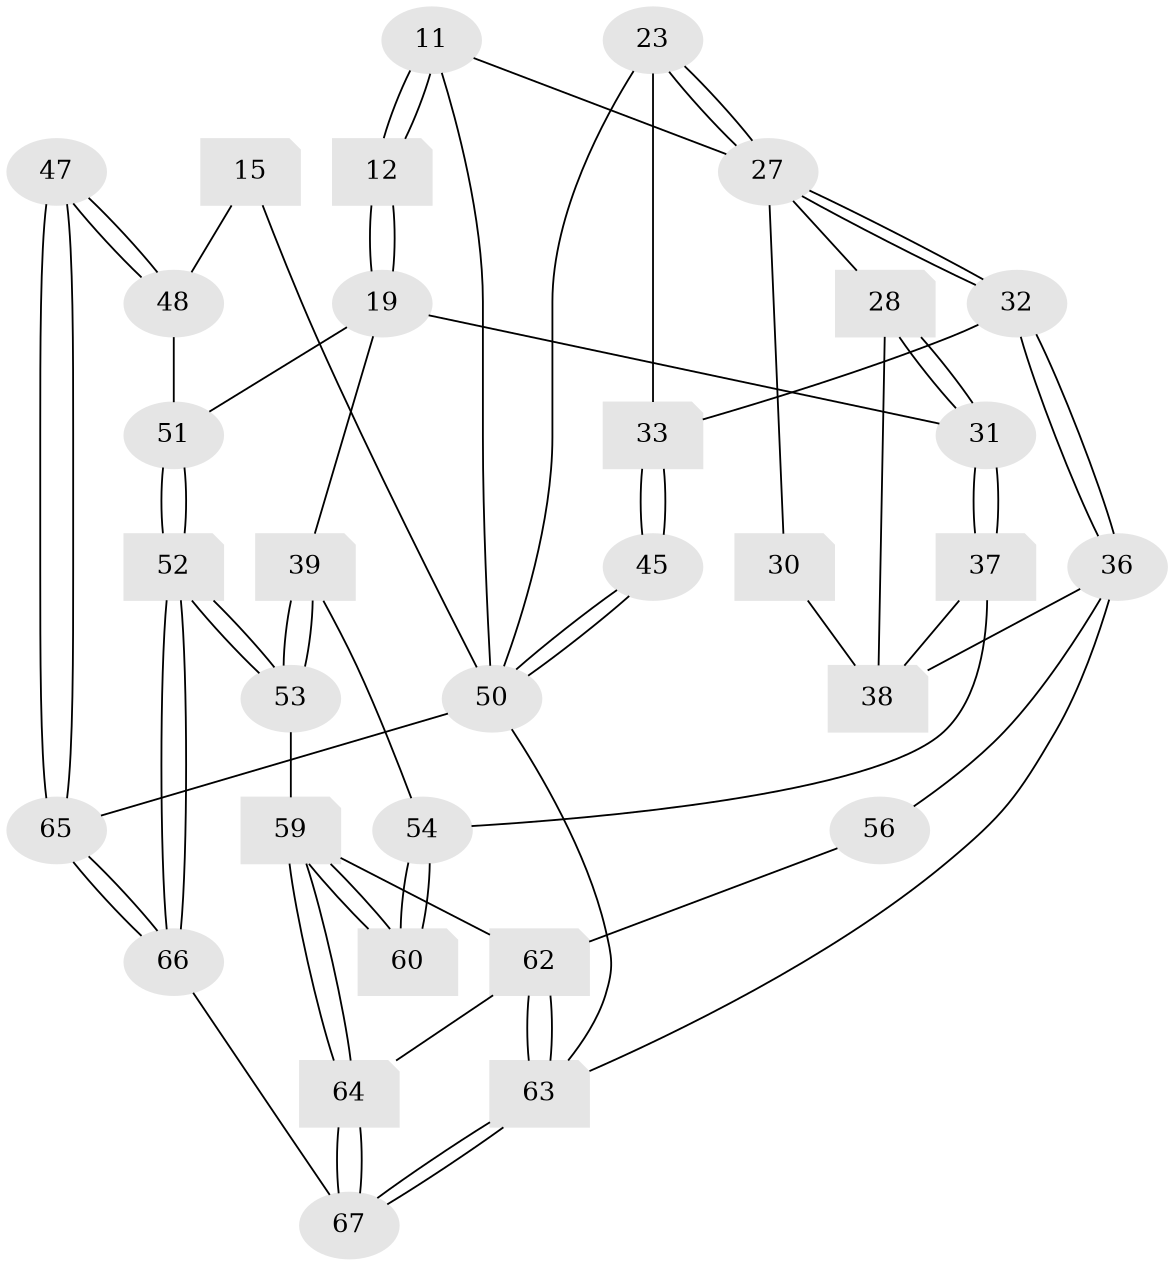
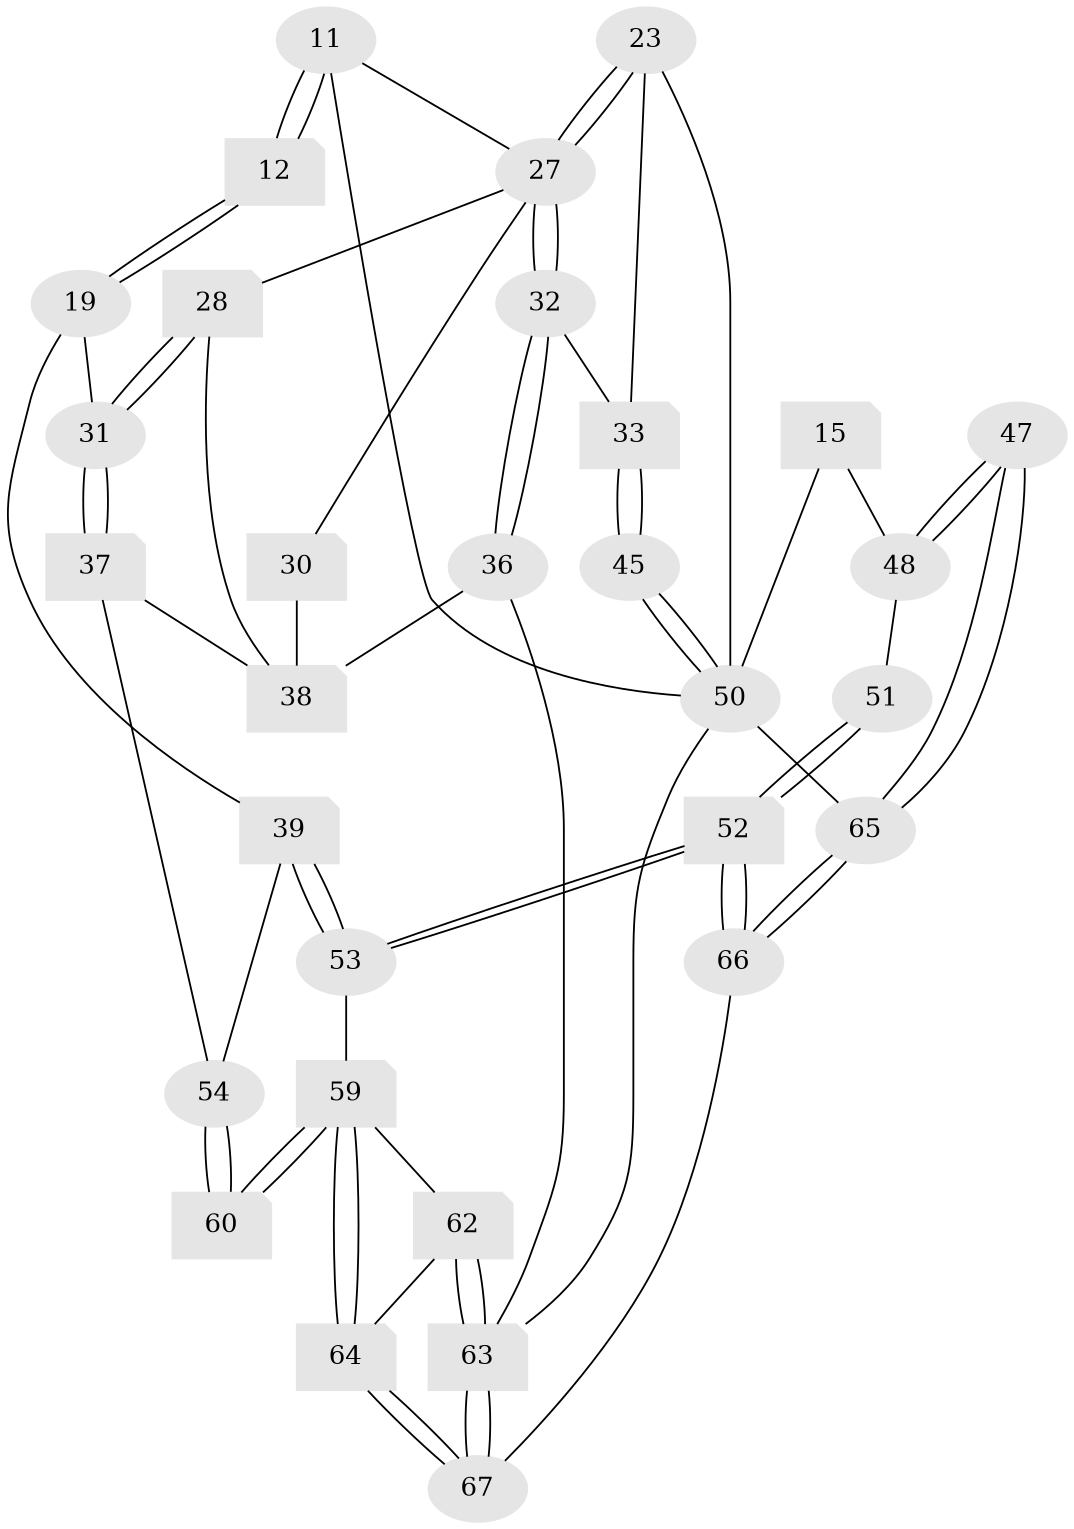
  graph {
    node [color=gray90 shape=ellipse style=filled]
    11 [super="+2+6"]
    12 [shape=note]
    27 [super="+26"]
    50 [super="+4+44"]
    19 [super="+18"]
    28 [shape=note]
    30 [shape=note]
    32
    63 [shape=note super="+58"]
    65 [super="+46"]
    31
    39 [shape=note]
    51 [super="+17"]
    15 [shape=note]
    48 [super="+16"]
    37 [shape=note]
    54 [super="+40+41"]
    53
    52 [shape=note]
    23 [super="+22+10"]
    33 [shape=note super="+25"]
    45
    38 [shape=note super="+34+29"]
    36 [super="+35"]
-   56 [super="+43"]
    62 [shape=note super="+61+57"]
    67
    60 [shape=note]
    59 [shape=note]
    47
    66
    64 [shape=note]
    11 -- 12 [weight=2]
    11 -- 12
    11 -- 27
    11 -- 50 [weight=2]
    12 -- 19
    12 -- 19
    27 -- 28
    27 -- 30
    27 -- 32
    27 -- 32
    50 -- 63
    50 -- 65 [weight=3]
    19 -- 31
    19 -- 39
-   19 -- 51
    28 -- 31
    28 -- 31
    28 -- 38
    30 -- 38 [weight=2]
    32 -- 33
    32 -- 36
    32 -- 36
    63 -- 67
    63 -- 67
    65 -- 66
    65 -- 66
    31 -- 37
    31 -- 37
    39 -- 54
    39 -- 53
    39 -- 53
    51 -- 52
    51 -- 52
    15 -- 50 [weight=2]
    15 -- 48
    48 -- 51 [weight=2]
    37 -- 54
    37 -- 38
    54 -- 60
    54 -- 60
    53 -- 59
    52 -- 53
    52 -- 53
    52 -- 66
    52 -- 66
    23 -- 27 [weight=2]
    23 -- 27
    23 -- 50 [weight=2]
    23 -- 33 [weight=2]
    33 -- 45 [weight=2]
    33 -- 45
    45 -- 50
    45 -- 50
    36 -- 63
    36 -- 38
-   36 -- 56
-   56 -- 62
    62 -- 63 [weight=2]
    62 -- 63
    62 -- 64
    59 -- 62
    59 -- 60
    59 -- 60
    59 -- 64
    59 -- 64
    47 -- 65 [weight=2]
    47 -- 65
    47 -- 48
    47 -- 48
    66 -- 67
    64 -- 67
    64 -- 67
  }
